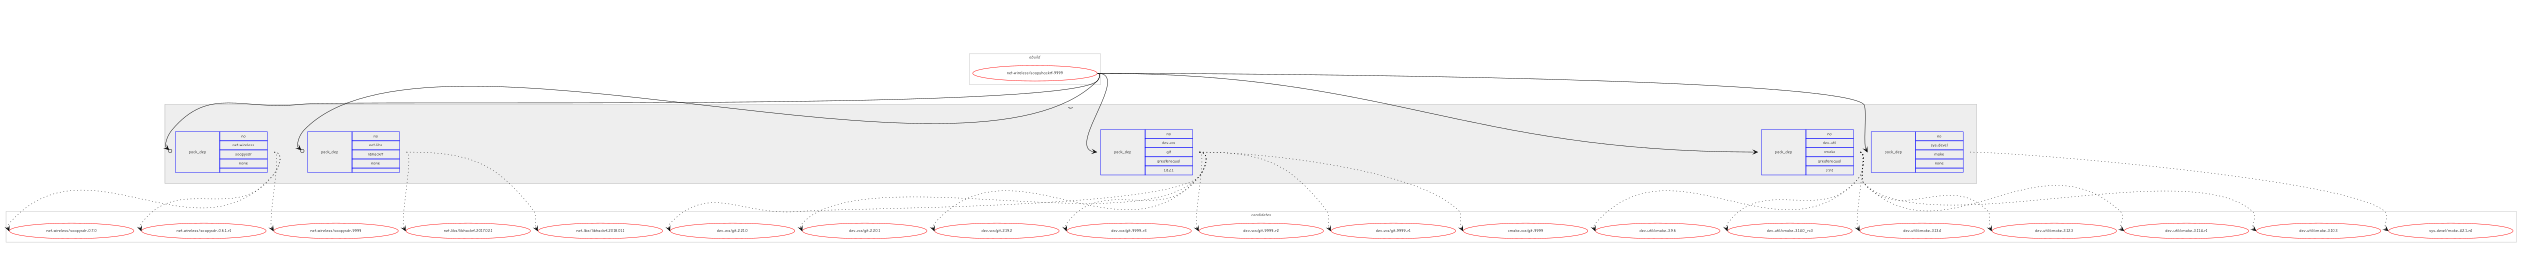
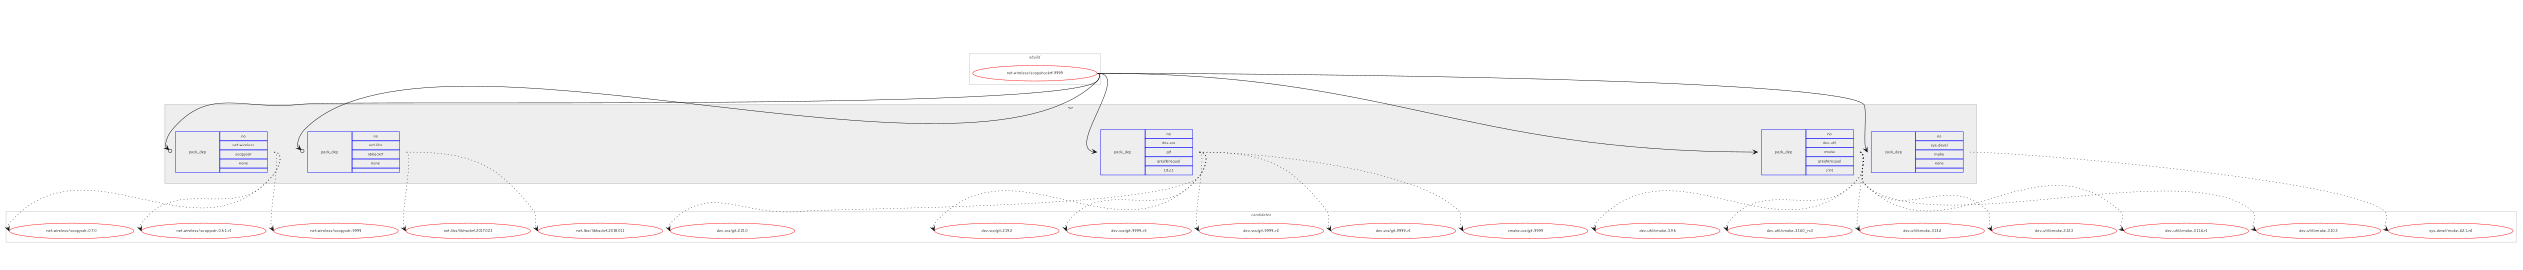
  digraph {
    compound=true
    concentrate=true
    fontname="Comic Neue"
    fontsize=10
    newrank=true
    rankdir=TB
    ranksep=1.5
    node [color=red fontname="Comic Neue" fontsize=10]
    edge [arrowhead=vee fontname="Comic Neue" headport=w style=dotted tailport=e weight=100]
    n1 [label="net-wireless/soapyhackrf-9999" width=4]
    n2 [color=blue label=<<TABLE BORDER="0" CELLBORDER="1" CELLSPACING="0" CELLPADDING="4" WIDTH="220"><TR><TD ROWSPAN="6" CELLPADDING="30">pack_dep</TD></TR><TR><TD WIDTH="110">no</TD></TR><TR><TD>sys-devel</TD></TR><TR><TD>make</TD></TR><TR><TD>none</TD></TR><TR><TD></TD></TR></TABLE>> shape=none]
    n3 [color=blue label=<<TABLE BORDER="0" CELLBORDER="1" CELLSPACING="0" CELLPADDING="4" WIDTH="220"><TR><TD ROWSPAN="6" CELLPADDING="30">pack_dep</TD></TR><TR><TD WIDTH="110">no</TD></TR><TR><TD>dev-util</TD></TR><TR><TD>cmake</TD></TR><TR><TD>greaterequal</TD></TR><TR><TD>3.9.6</TD></TR></TABLE>> shape=none]
    n4 [color=blue label=<<TABLE BORDER="0" CELLBORDER="1" CELLSPACING="0" CELLPADDING="4" WIDTH="220"><TR><TD ROWSPAN="6" CELLPADDING="30">pack_dep</TD></TR><TR><TD WIDTH="110">no</TD></TR><TR><TD>dev-vcs</TD></TR><TR><TD>git</TD></TR><TR><TD>greaterequal</TD></TR><TR><TD>1.8.2.1</TD></TR></TABLE>> shape=none]
    n5 [color=blue label=<<TABLE BORDER="0" CELLBORDER="1" CELLSPACING="0" CELLPADDING="4" WIDTH="220"><TR><TD ROWSPAN="6" CELLPADDING="30">pack_dep</TD></TR><TR><TD WIDTH="110">no</TD></TR><TR><TD>net-libs</TD></TR><TR><TD>libhackrf</TD></TR><TR><TD>none</TD></TR><TR><TD></TD></TR></TABLE>> shape=none]
    n6 [color=blue label=<<TABLE BORDER="0" CELLBORDER="1" CELLSPACING="0" CELLPADDING="4" WIDTH="220"><TR><TD ROWSPAN="6" CELLPADDING="30">pack_dep</TD></TR><TR><TD WIDTH="110">no</TD></TR><TR><TD>net-wireless</TD></TR><TR><TD>soapysdr</TD></TR><TR><TD>none</TD></TR><TR><TD></TD></TR></TABLE>> shape=none]
    n7 [label="dev-util/cmake-3.10.3" width=4]
    n8 [label="dev-util/cmake-3.11.4-r1" width=4]
    n9 [label="dev-util/cmake-3.12.3" width=4]
    n10 [label="dev-util/cmake-3.13.4" width=4]
    n11 [label="dev-util/cmake-3.14.0_rc3" width=4]
    n12 [label="dev-util/cmake-3.9.6" width=4]
    n13 [label="dev-vcs/git-2.19.2" width=4]
-   n14 [label="dev-vcs/git-2.20.1" width=4]
    n15 [label="dev-vcs/git-2.21.0" width=4]
    n16 [label="cmake-vcs/git-9999" width=4]
    n17 [label="dev-vcs/git-9999-r1" width=4]
    n18 [label="dev-vcs/git-9999-r2" width=4]
    n19 [label="dev-vcs/git-9999-r3" width=4]
    n20 [label="sys-devel/make-4.2.1-r4" width=4]
    n21 [label="net-libs/libhackrf-2017.02.1" width=4]
    n22 [label="net-libs/libhackrf-2018.01.1" width=4]
    n23 [label="net-wireless/soapysdr-0.6.1-r1" width=4]
    n24 [label="net-wireless/soapysdr-0.7.0" width=4]
    n25 [label="net-wireless/soapysdr-9999" width=4]
    subgraph cluster_1 {
      color=gray
      label=<<i>ebuild</i>>
      rank=same
      n1
    }
    subgraph cluster_2 {
      color=gray
      label=<<i>dependencies</i>>
      subgraph cluster_3 {
        color=gray
        fillcolor="#eeeeee"
        label=<<i>compile</i>>
        style=filled
        subgraph sub_4 {
          color=gray
          fillcolor="#eeeeee"
          label=<<i>compile</i>>
          style=filled
          n2
        }
        subgraph sub_5 {
          color=gray
          fillcolor="#eeeeee"
          label=<<i>compile</i>>
          style=filled
          n3
        }
        subgraph sub_6 {
          color=gray
          fillcolor="#eeeeee"
          label=<<i>compile</i>>
          style=filled
          n4
        }
      }
      subgraph cluster_7 {
        color=gray
        fillcolor="#eeeeee"
        label=<<i>compile and run</i>>
        style=filled
        subgraph sub_8 {
          color=gray
          fillcolor="#eeeeee"
          label=<<i>compile and run</i>>
          style=filled
          n5
        }
        subgraph sub_9 {
          color=gray
          fillcolor="#eeeeee"
          label=<<i>compile and run</i>>
          style=filled
          n6
        }
      }
      subgraph cluster_10 {
        color=gray
        fillcolor="#eeeeee"
        label=<<i>run</i>>
        style=filled
      }
    }
    subgraph cluster_11 {
      color=gray
      label=<<i>candidates</i>>
      rank=same
      subgraph sub_12 {
        color=black
        label=<<i>candidates</i>>
        nodesep=1
        rank=same
        n7
        n8
        n9
        n10
        n11
        n12
      }
      subgraph sub_13 {
        color=black
        label=<<i>candidates</i>>
        nodesep=1
        rank=same
        n13
-       n14
        n15
        n16
        n17
        n18
        n19
      }
      subgraph sub_14 {
        color=black
        label=<<i>candidates</i>>
        nodesep=1
        rank=same
        n20
      }
      subgraph sub_15 {
        color=black
        label=<<i>candidates</i>>
        nodesep=1
        rank=same
        n21
        n22
      }
      subgraph sub_16 {
        color=black
        label=<<i>candidates</i>>
        nodesep=1
        rank=same
        n23
        n24
        n25
      }
    }
    n1 -> n2 [style=solid weight=20]
    n1 -> n3 [style=solid weight=20]
    n1 -> n4 [style=solid weight=20]
    n1 -> n5 [arrowhead=odotvee style=solid weight=20]
    n1 -> n6 [arrowhead=odotvee style=solid weight=20]
    n2 -> n20
    n3 -> n7
    n3 -> n8
    n3 -> n9
    n3 -> n10
    n3 -> n11
    n3 -> n12
    n4 -> n13
-   n4 -> n14
    n4 -> n15
    n4 -> n16
    n4 -> n17
    n4 -> n18
    n4 -> n19
    n5 -> n21
    n5 -> n22
    n6 -> n23
    n6 -> n24
    n6 -> n25
  }
